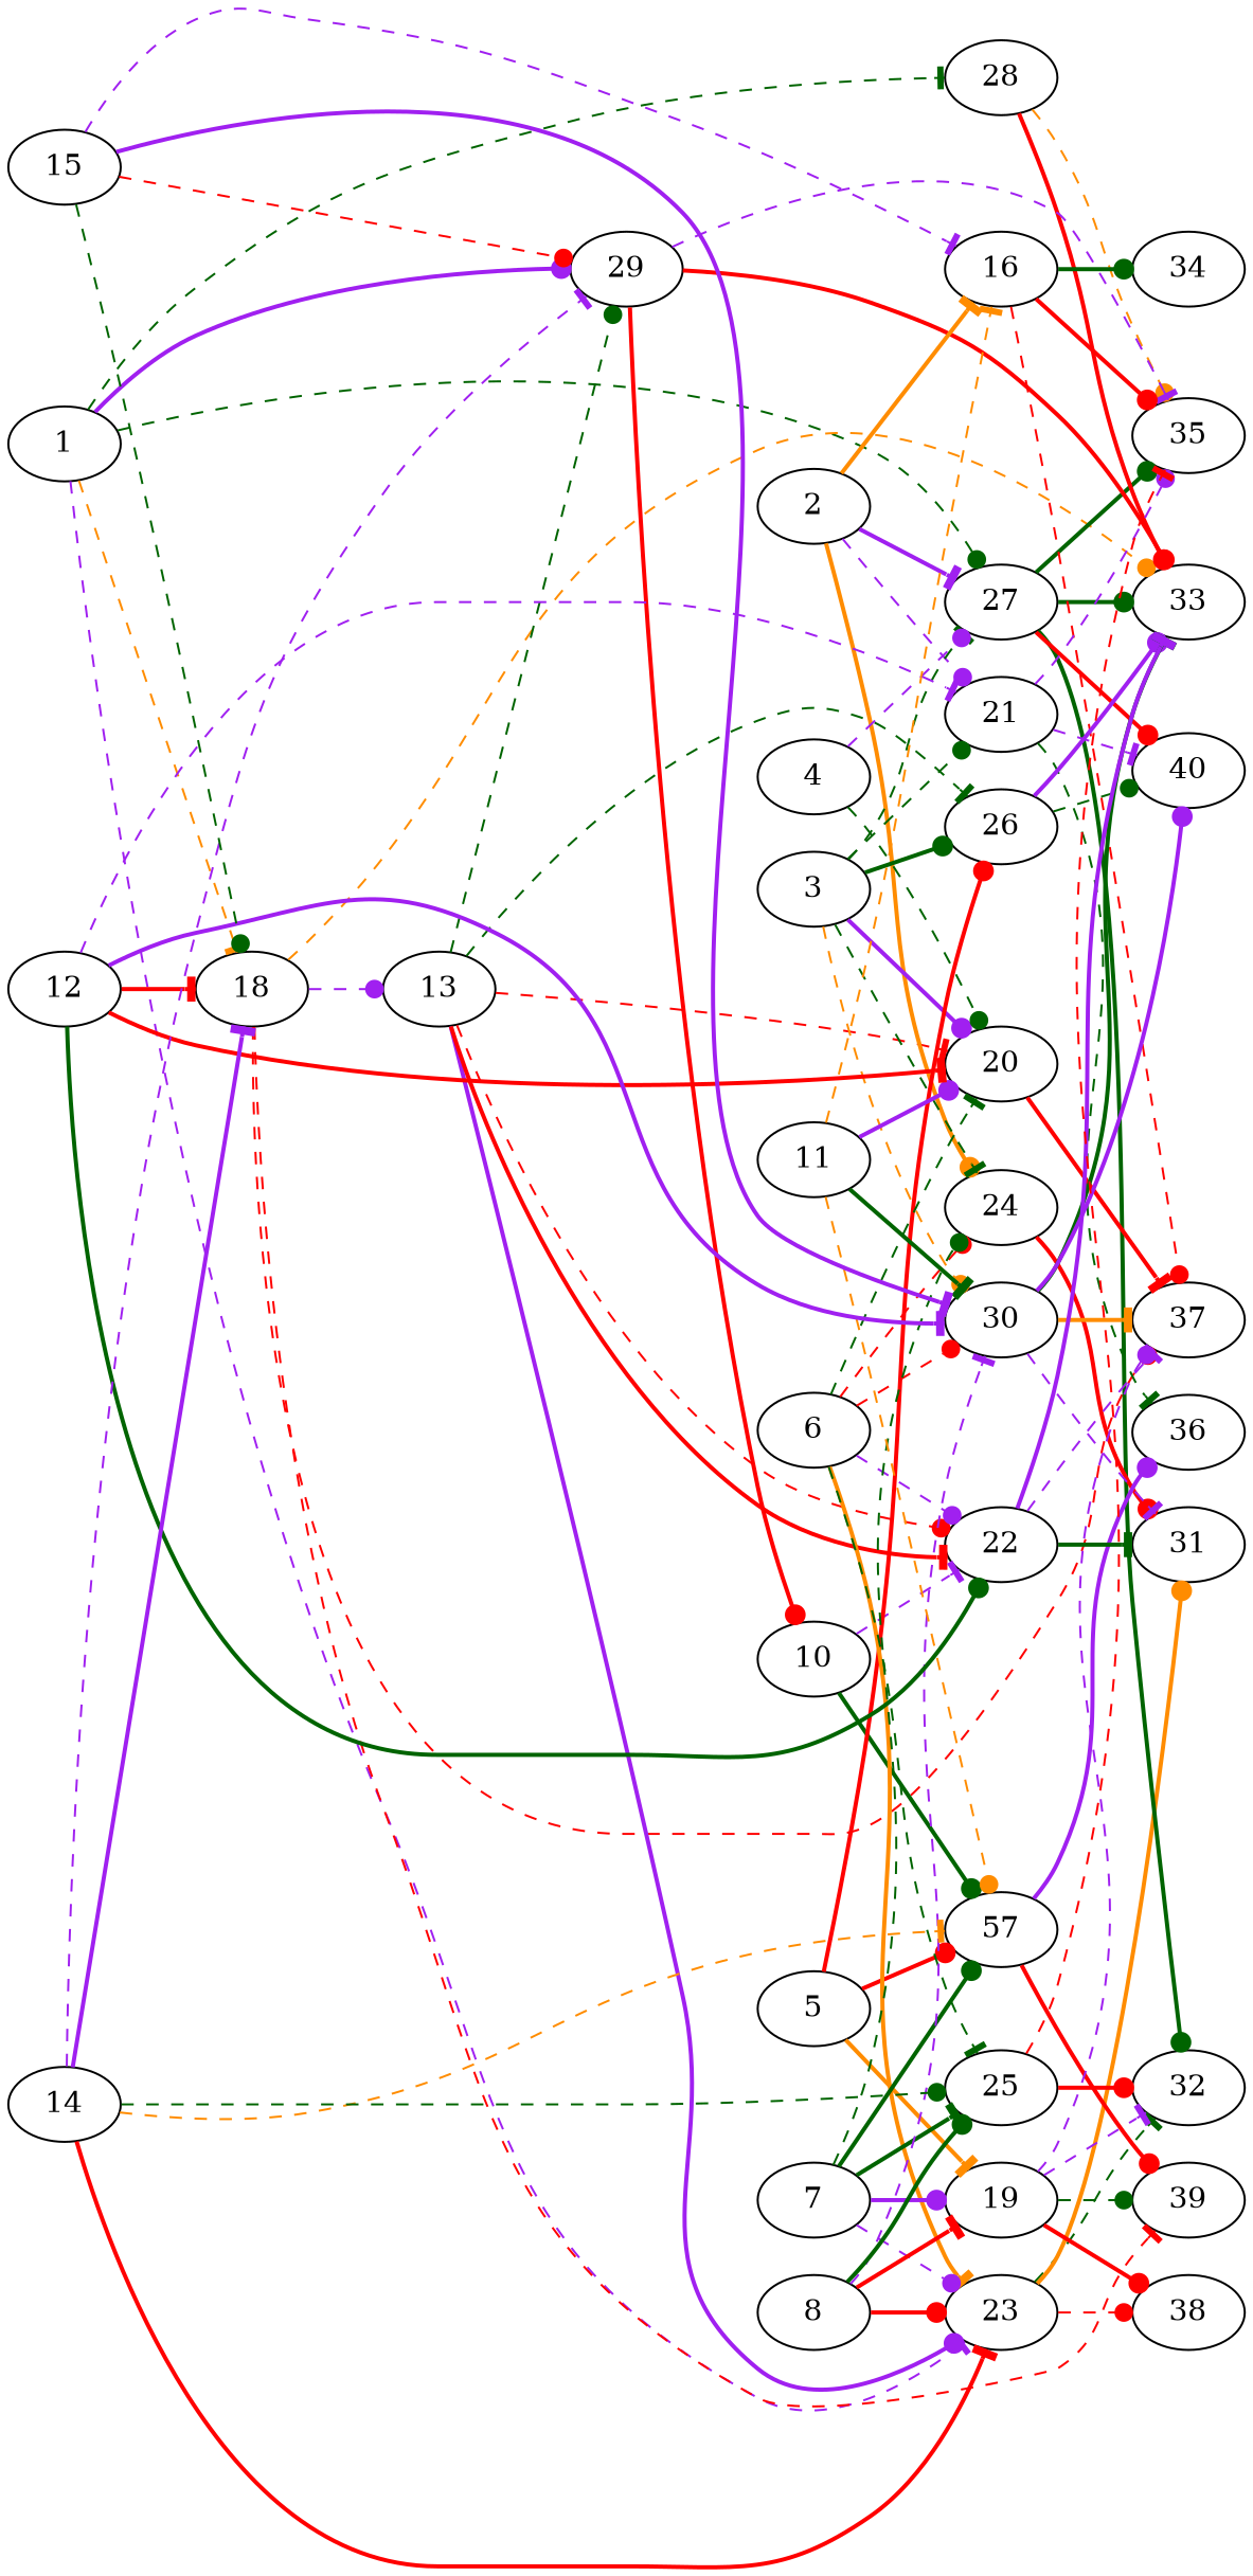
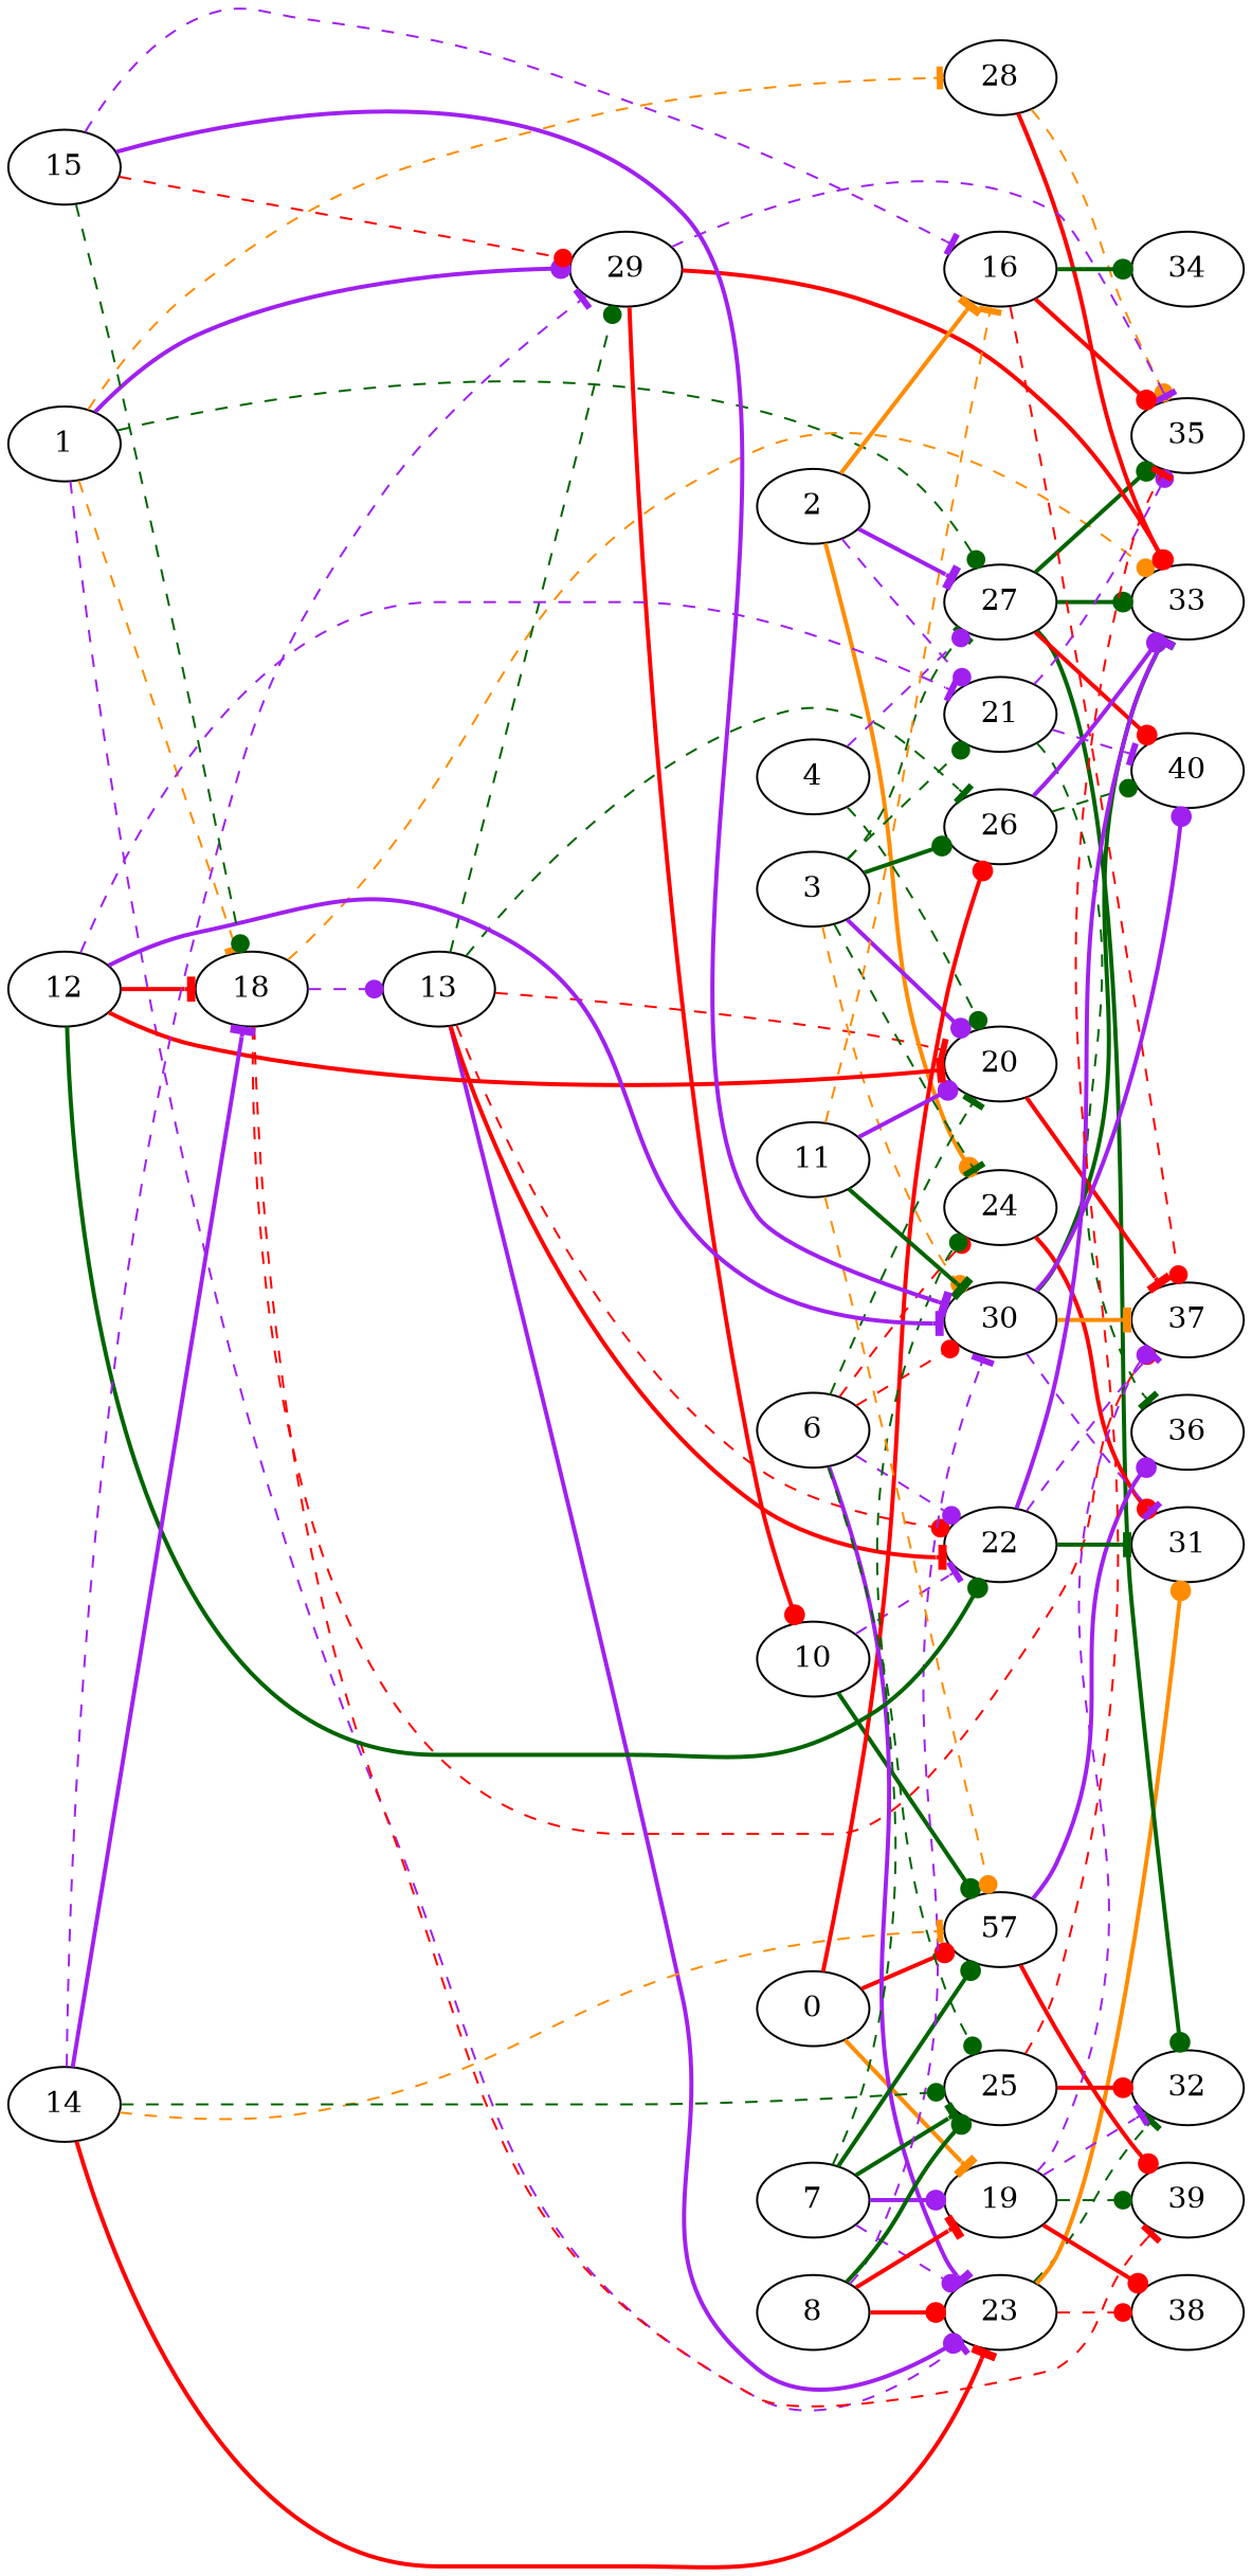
  digraph {
    rankdir=LR
    node [alpha=0.07]
    edge [arrowhead=dot color=purple style=dashed]
    1 [alpha=0.18 expect_size=33908736]
    18 [alpha=0.19 expect_size=6368256]
    23 [alpha=0.19 expect_size=28455936]
    27 [alpha=0.11 expect_size=44568576]
    28 [alpha=0.02 expect_size=42042368]
    29 [alpha=0.00 expect_size=40284160]
    37 [alpha=0.16 expect_size=32935936]
    39 [alpha=0.17 expect_size=17481728]
    33 [alpha=0.14 expect_size=47355904]
    13 [alpha=0.05 expect_size=50461696]
    32 [expect_size=47470592]
    38 [alpha=0.01 expect_size=12073984]
    31 [alpha=0.19 expect_size=33773568]
    35 [alpha=0.02 expect_size=38793216]
    40 [expect_size=17926144]
    10 [alpha=0.00 expect_size=31544320]
    2 [alpha=0.01 expect_size=49218560]
    16 [alpha=0.15 expect_size=14337024]
    21 [alpha=0.06 expect_size=41009152]
    24 [alpha=0.18 expect_size=40089600]
    34 [alpha=0.16 expect_size=43918336]
    36 [alpha=0.11 expect_size=16957440]
    3 [alpha=0.17 expect_size=15729664]
    20 [alpha=0.10 expect_size=40239104]
    26 [expect_size=8203264]
    30 [alpha=0.09 expect_size=9477120]
    4 [expect_size=6879232]
-   5 [alpha=0.01 expect_size=37404672]
+   5 [alpha=0.01 expect_size=37404672 label=0]
    n29 [alpha=0.19 expect_size=42573824 label=57]
    19 [expect_size=28839936]
    6 [alpha=0.12 expect_size=12580864]
    22 [alpha=0.20 expect_size=7115776]
    25 [alpha=0.11 expect_size=34837504]
    7 [alpha=0.05 expect_size=24961024]
    8 [alpha=0.10 expect_size=21166080]
    11 [alpha=0.06 expect_size=6622208]
    12 [alpha=0.09 expect_size=47994880]
    14 [alpha=0.18 expect_size=42312704]
    15 [alpha=0.09 expect_size=11650048]
    1 -> 18 [arrowhead=tee color=darkorange]
    1 -> 23 [arrowhead=tee]
    1 -> 27 [color=darkgreen]
-   1 -> 28 [arrowhead=tee color=darkgreen]
+   1 -> 28 [arrowhead=tee color=darkorange]
    1 -> 29 [style=bold]
    18 -> 37 [color=red]
    18 -> 39 [arrowhead=tee color=red]
    18 -> 33 [color=darkorange]
    18 -> 13
    23 -> 32 [arrowhead=tee color=darkgreen]
    23 -> 38 [color=red]
    23 -> 31 [color=darkorange style=bold]
    27 -> 33 [color=darkgreen style=bold]
    27 -> 32 [color=darkgreen style=bold]
    27 -> 35 [color=darkgreen style=bold]
    27 -> 40 [color=red style=bold]
    28 -> 33 [color=red style=bold]
    28 -> 35 [color=darkorange]
    29 -> 33 [color=red style=bold]
    29 -> 35 [arrowhead=tee]
    29 -> 10 [color=red style=bold]
    13 -> 23 [style=bold]
    13 -> 29 [color=darkgreen]
    13 -> 20 [arrowhead=tee color=red]
    13 -> 26 [arrowhead=tee color=darkgreen]
    13 -> 22 [arrowhead=tee color=red style=bold]
    13 -> 22 [color=red]
    10 -> n29 [color=darkgreen style=bold]
    10 -> 22 [arrowhead=tee]
    2 -> 27 [arrowhead=tee style=bold]
    2 -> 16 [arrowhead=tee color=darkorange style=bold]
    2 -> 21
    2 -> 24 [color=darkorange style=bold]
    16 -> 37 [color=red]
    16 -> 35 [color=red style=bold]
    16 -> 34 [color=darkgreen style=bold]
    21 -> 35
    21 -> 40 [arrowhead=tee]
    21 -> 36 [arrowhead=tee color=darkgreen]
    24 -> 31 [color=red style=bold]
    3 -> 27 [arrowhead=tee color=darkgreen]
    3 -> 21 [color=darkgreen]
    3 -> 24 [arrowhead=tee color=darkgreen]
    3 -> 20 [style=bold]
    3 -> 26 [color=darkgreen style=bold]
    3 -> 30 [color=darkorange]
    20 -> 37 [arrowhead=tee color=red style=bold]
    26 -> 33 [style=bold]
    26 -> 40 [color=darkgreen]
    30 -> 37 [arrowhead=tee color=darkorange style=bold]
    30 -> 33 [arrowhead=tee color=darkgreen style=bold]
    30 -> 31 [arrowhead=tee]
    30 -> 40 [style=bold]
    4 -> 27
    4 -> 20 [color=darkgreen]
    5 -> 26 [color=red style=bold]
    5 -> n29 [color=red style=bold]
    5 -> 19 [arrowhead=tee color=darkorange style=bold]
    n29 -> 39 [color=red style=bold]
    n29 -> 36 [style=bold]
    19 -> 37
    19 -> 39 [color=darkgreen]
    19 -> 32 [arrowhead=tee]
    19 -> 38 [color=red style=bold]
-   6 -> 23 [arrowhead=tee color=darkorange style=bold]
+   6 -> 23 [arrowhead=tee style=bold]
    6 -> 24 [color=red]
    6 -> 20 [arrowhead=tee color=darkgreen]
    6 -> 30 [color=red]
    6 -> 22
-   6 -> 25 [arrowhead=tee color=darkgreen]
+   6 -> 25 [color=darkgreen]
    22 -> 37 [arrowhead=tee]
    22 -> 33 [arrowhead=tee style=bold]
    22 -> 31 [arrowhead=tee color=darkgreen style=bold]
    25 -> 32 [color=red style=bold]
    25 -> 35 [arrowhead=tee color=red]
    7 -> 23
    7 -> 24 [color=darkgreen]
    7 -> n29 [color=darkgreen style=bold]
    7 -> 19 [style=bold]
    7 -> 25 [arrowhead=tee color=darkgreen style=bold]
    8 -> 23 [color=red style=bold]
    8 -> 30 [arrowhead=tee]
    8 -> 19 [arrowhead=tee color=red style=bold]
    8 -> 25 [color=darkgreen style=bold]
    11 -> 16 [arrowhead=tee color=darkorange]
    11 -> 20 [style=bold]
    11 -> 30 [arrowhead=tee color=darkgreen style=bold]
    11 -> n29 [color=darkorange]
    12 -> 18 [arrowhead=tee color=red style=bold]
    12 -> 21 [arrowhead=tee]
    12 -> 20 [arrowhead=tee color=red style=bold]
    12 -> 30 [arrowhead=tee style=bold]
    12 -> 22 [color=darkgreen style=bold]
    14 -> 18 [arrowhead=tee style=bold]
    14 -> 23 [arrowhead=tee color=red style=bold]
    14 -> 29 [arrowhead=tee]
    14 -> n29 [arrowhead=tee color=darkorange]
    14 -> 25 [color=darkgreen]
    15 -> 18 [color=darkgreen]
    15 -> 29 [color=red]
    15 -> 16 [arrowhead=tee]
    15 -> 30 [arrowhead=tee style=bold]
  }
